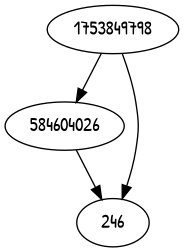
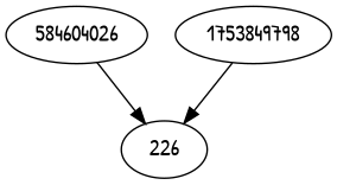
  strict digraph {
    fontname="Patrick Hand"
    node [fontname="Patrick Hand"]
    edge [fontname="Patrick Hand"]
    584604026
-   246
+   246 [label=226]
    1753849798
    584604026 -> 246
-   1753849798 -> 584604026
    1753849798 -> 246
  }
